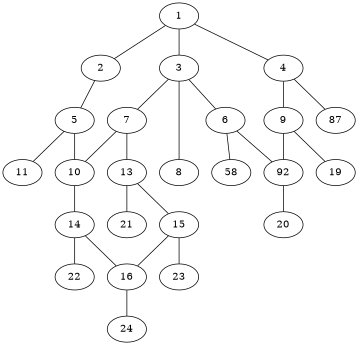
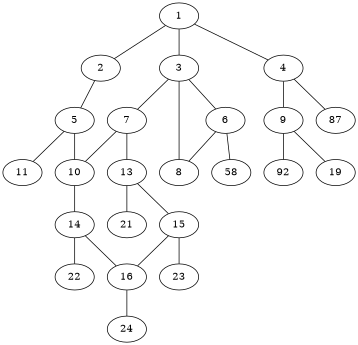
  graph {
    node [chem=C]
    edge [valence=1]
    1
    2
    3
    4
    5
    6
    7
    8 [chem=O]
    9
    n10 [chem=H label=87]
    10
    11 [chem=O]
    n13 [label=92]
    n14 [chem=H label=58]
    13
    19 [chem=H]
    14
-   20 [chem=H]
    15
    21 [chem=H]
    16
    22 [chem=H]
    23 [chem=H]
    24 [chem=H]
    1 -- 2 [valence=2]
    1 -- 3
    1 -- 4
    2 -- 5
    3 -- 6
    3 -- 7
    3 -- 8 [valence=2]
    4 -- 9 [valence=2]
    4 -- n10
    5 -- 10
    5 -- 11 [valence=2]
-   6 -- n13 [valence=2]
+   6 -- 8 [valence=2]
    6 -- n14
    7 -- 10 [valence=2]
    7 -- 13
    9 -- n13
    9 -- 19
    10 -- 14
-   n13 -- 20
    13 -- 15 [valence=2]
    13 -- 21
    14 -- 16 [valence=2]
    14 -- 22
    15 -- 16
    15 -- 23
    16 -- 24
  }
